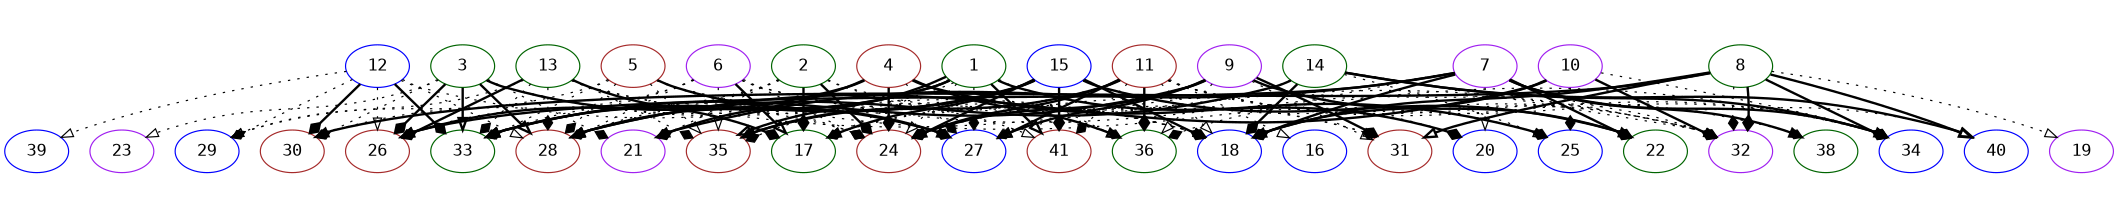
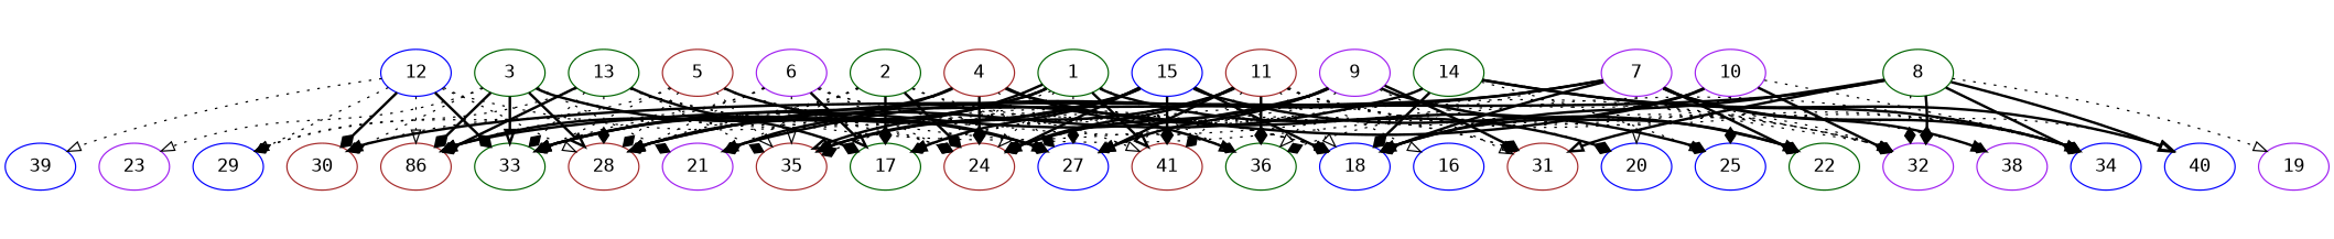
  digraph {
    fontname="DejaVu Sans Mono"
    node [alpha=0.17 color=blue fontname="DejaVu Sans Mono"]
    edge [arrowhead=diamond fontname="DejaVu Sans Mono" style=dotted]
    1 [alpha=0.03 color=darkgreen expect_size=314301182310358912]
    17 [alpha=0.20 color=darkgreen expect_size=56957987380367720448]
    20 [alpha=0.14 expect_size=945502284096383616]
    24 [alpha=0.10 color=brown expect_size=3636302803017943040]
    27 [expect_size=66201999957904496]
    28 [color=brown expect_size=1534943812694241705984]
    31 [alpha=0.04 color=brown expect_size=6152765520450585600]
    33 [alpha=0.14 color=darkgreen expect_size=1095047910446141014016]
    35 [alpha=0.06 color=brown expect_size=15569000652131851567104]
    36 [alpha=0.16 color=darkgreen expect_size=16004758377971964706816]
    41 [alpha=0.16 color=brown expect_size=15865797689599911264256]
    2 [alpha=0.19 color=darkgreen expect_size=4142096492909593088]
    21 [alpha=0.12 color=purple expect_size=31429762113436940]
    30 [alpha=0.19 color=brown expect_size=14862404637126308134912]
    3 [alpha=0.10 color=darkgreen expect_size=1305401268170050304]
    18 [alpha=0.16 expect_size=20394355492197500]
    23 [alpha=0.11 color=purple expect_size=84209508999478902784]
-   26 [color=brown expect_size=1813389266043816378368]
+   26 [color=brown expect_size=1813389266043816378368 label=86]
    4 [alpha=0.09 color=brown expect_size=31121053012906816]
    25 [alpha=0.18 expect_size=671991102518797008896]
    5 [alpha=0.15 color=brown expect_size=13911506534579632]
    29 [alpha=0.18 expect_size=13237849803649651310592]
    34 [alpha=0.10 expect_size=12261390605869043941376]
    6 [alpha=0.12 color=purple expect_size=3974348142909909504]
    32 [alpha=0.18 color=purple expect_size=6540632232623603712000]
    7 [alpha=0.02 color=purple expect_size=66683039523440200]
    22 [alpha=0.09 color=darkgreen expect_size=215294615921559328]
-   38 [alpha=0.19 color=darkgreen expect_size=698521543811065184256]
+   38 [alpha=0.19 color=purple expect_size=698521543811065184256]
    40 [expect_size=4133896777899177984]
    8 [alpha=0.13 color=darkgreen expect_size=630356118659483392]
    19 [alpha=0.20 color=purple expect_size=3751214980432914432]
    9 [alpha=0.02 color=purple expect_size=1460896523314970755072]
    10 [alpha=0.05 color=purple expect_size=17486843893644548636672]
    11 [color=brown expect_size=369733017986998976]
    16 [expect_size=3559935918089789505536]
    12 [alpha=0.15 expect_size=1450422488528111104]
    39 [alpha=0.10 expect_size=143362333866028224]
    13 [alpha=0.03 color=darkgreen expect_size=57401827422330792]
    14 [alpha=0.13 color=darkgreen expect_size=13392778149120408]
    15 [alpha=0.18 expect_size=1794400159699450624]
    1 -> 17
    1 -> 20 [style=bold]
    1 -> 24 [arrowhead=onormal]
    1 -> 27
    1 -> 28 [arrowhead=onormal style=bold]
    1 -> 31
    1 -> 33 [arrowhead=onormal style=bold]
    1 -> 35 [arrowhead=onormal style=bold]
    1 -> 35
    1 -> 36 [arrowhead=onormal]
    1 -> 41 [arrowhead=onormal style=bold]
    2 -> 17 [style=bold]
    2 -> 24 [style=bold]
    2 -> 28
    2 -> 31 [arrowhead=onormal]
    2 -> 41 [arrowhead=onormal]
    2 -> 21
    2 -> 30
    3 -> 24
    3 -> 27 [style=bold]
    3 -> 28 [arrowhead=onormal style=bold]
    3 -> 33 [arrowhead=onormal style=bold]
    3 -> 36
    3 -> 21
    3 -> 30
    3 -> 18 [arrowhead=onormal]
    3 -> 23 [arrowhead=onormal]
    3 -> 26 [style=bold]
    4 -> 24 [style=bold]
    4 -> 27
    4 -> 28
    4 -> 36 [arrowhead=onormal style=bold]
    4 -> 21 [style=bold]
    4 -> 26 [arrowhead=onormal style=bold]
    4 -> 25 [style=bold]
    5 -> 24
    5 -> 27 [arrowhead=onormal style=bold]
    5 -> 28
    5 -> 33
    5 -> 35 [arrowhead=onormal]
    5 -> 29 [arrowhead=onormal]
    5 -> 34 [arrowhead=onormal]
    6 -> 17 [arrowhead=onormal style=bold]
    6 -> 24
    6 -> 28 [arrowhead=onormal]
    6 -> 33 [arrowhead=onormal]
    6 -> 35 [arrowhead=onormal]
    6 -> 18 [arrowhead=onormal]
    6 -> 26
    6 -> 32
    7 -> 20 [arrowhead=onormal]
    7 -> 24 [arrowhead=onormal]
    7 -> 36
    7 -> 21 [arrowhead=onormal style=bold]
    7 -> 18 [style=bold]
    7 -> 26 [arrowhead=onormal style=bold]
    7 -> 34 [arrowhead=onormal style=bold]
    7 -> 32 [arrowhead=onormal]
    7 -> 22 [style=bold]
    7 -> 38 [arrowhead=onormal style=bold]
    7 -> 40 [arrowhead=onormal]
    8 -> 27
    8 -> 31 [arrowhead=onormal style=bold]
    8 -> 30 [arrowhead=onormal style=bold]
    8 -> 18 [style=bold]
    8 -> 34 [style=bold]
    8 -> 32
    8 -> 32 [style=bold]
    8 -> 40 [arrowhead=onormal style=bold]
    8 -> 19 [arrowhead=onormal]
    9 -> 24 [style=bold]
    9 -> 27 [arrowhead=onormal style=bold]
    9 -> 31 [arrowhead=onormal]
    9 -> 31 [style=bold]
    9 -> 33 [arrowhead=onormal style=bold]
    9 -> 36 [arrowhead=onormal]
    9 -> 34
    9 -> 22 [style=bold]
    10 -> 28 [arrowhead=onormal style=bold]
    10 -> 18 [arrowhead=onormal style=bold]
    10 -> 25
    10 -> 34
    10 -> 32 [style=bold]
    11 -> 17
    11 -> 20
    11 -> 24 [style=bold]
    11 -> 27 [arrowhead=onormal style=bold]
    11 -> 33
    11 -> 35 [arrowhead=onormal style=bold]
    11 -> 36 [style=bold]
    11 -> 41
    11 -> 18 [arrowhead=onormal]
    11 -> 34
    11 -> 32 [arrowhead=onormal]
    11 -> 38
    11 -> 16 [arrowhead=onormal]
    12 -> 28 [arrowhead=onormal]
    12 -> 33 [style=bold]
    12 -> 30 [style=bold]
    12 -> 18
    12 -> 26 [arrowhead=onormal]
    12 -> 29
    12 -> 39 [arrowhead=onormal]
    13 -> 17 [style=bold]
    13 -> 28
    13 -> 33
    13 -> 35
    13 -> 18 [arrowhead=onormal]
    13 -> 26 [style=bold]
    13 -> 29 [arrowhead=onormal]
    13 -> 32 [arrowhead=onormal]
    14 -> 17 [arrowhead=onormal]
    14 -> 24 [arrowhead=onormal]
    14 -> 28 [arrowhead=onormal style=bold]
    14 -> 35
    14 -> 18 [style=bold]
    14 -> 25 [arrowhead=onormal]
    14 -> 34 [style=bold]
    14 -> 32
    14 -> 40 [arrowhead=onormal style=bold]
    15 -> 17 [arrowhead=onormal style=bold]
    15 -> 24 [arrowhead=onormal style=bold]
    15 -> 28 [arrowhead=onormal]
    15 -> 33 [arrowhead=onormal style=bold]
    15 -> 35 [arrowhead=onormal style=bold]
    15 -> 41 [style=bold]
    15 -> 18 [style=bold]
    15 -> 25 [arrowhead=onormal]
    15 -> 32 [arrowhead=onormal]
    15 -> 22 [arrowhead=onormal style=bold]
  }
